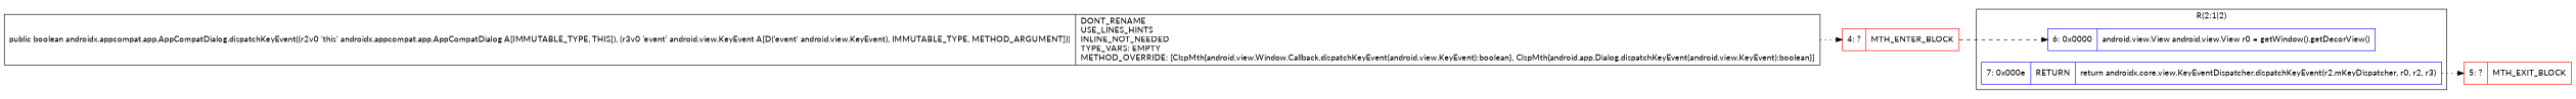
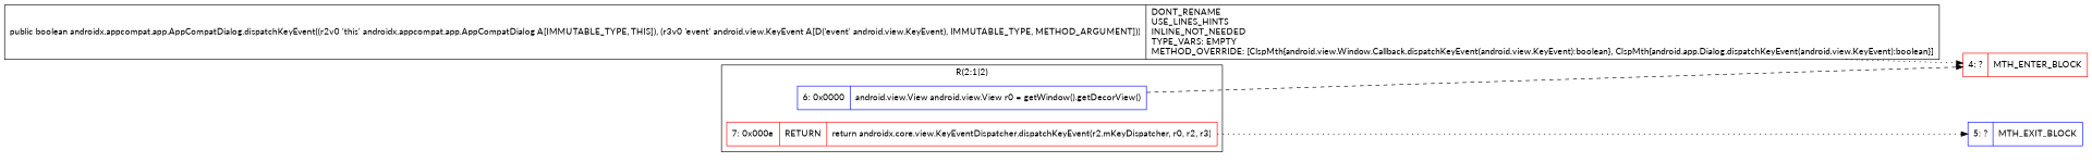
  digraph {
    fontname=Lato
    rankdir=LR
    node [color=blue fontname=Lato shape=record]
    edge [fontname=Lato style=dotted]
    n1 [label="{6\:\ 0x0000|android.view.View android.view.View r0 = getWindow().getDecorView()\l}"]
-   n2 [label="{7\:\ 0x000e|RETURN\l|return androidx.core.view.KeyEventDispatcher.dispatchKeyEvent(r2.mKeyDispatcher, r0, r2, r3)\l}"]
-   n3 [color=red label="{5\:\ ?|MTH_EXIT_BLOCK\l}"]
+   n2 [color=red label="{7\:\ 0x000e|RETURN\l|return androidx.core.view.KeyEventDispatcher.dispatchKeyEvent(r2.mKeyDispatcher, r0, r2, r3)\l}"]
+   n3 [label="{5\:\ ?|MTH_EXIT_BLOCK\l}"]
    n4 [color=red label="{4\:\ ?|MTH_ENTER_BLOCK\l}"]
    n5 [label="{public boolean androidx.appcompat.app.AppCompatDialog.dispatchKeyEvent((r2v0 'this' androidx.appcompat.app.AppCompatDialog A[IMMUTABLE_TYPE, THIS]), (r3v0 'event' android.view.KeyEvent A[D('event' android.view.KeyEvent), IMMUTABLE_TYPE, METHOD_ARGUMENT]))  | DONT_RENAME\lUSE_LINES_HINTS\lINLINE_NOT_NEEDED\lTYPE_VARS: EMPTY\lMETHOD_OVERRIDE: [ClspMth\{android.view.Window.Callback.dispatchKeyEvent(android.view.KeyEvent):boolean\}, ClspMth\{android.app.Dialog.dispatchKeyEvent(android.view.KeyEvent):boolean\}]\l}" color=""]
    subgraph cluster_1 {
      label="R(2:1|2)"
      n1
      n2
    }
    n2 -> n3
-   n4 -> n1 [style=dashed]
+   n1 -> n4 [style=dashed]
    n5 -> n4
  }
